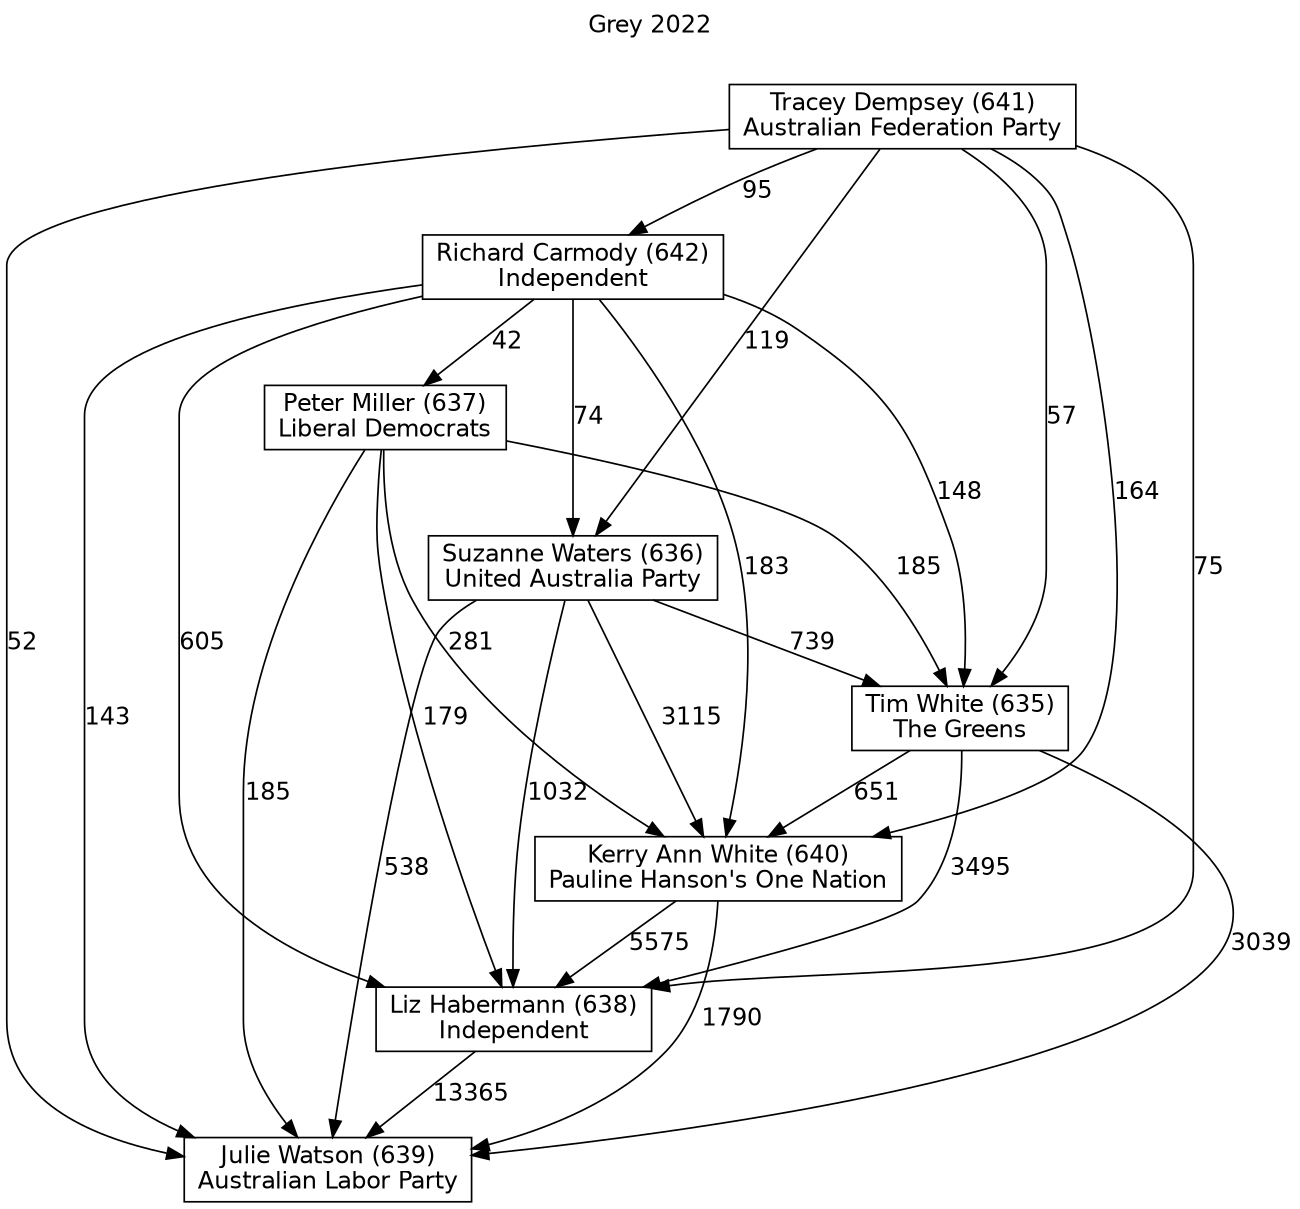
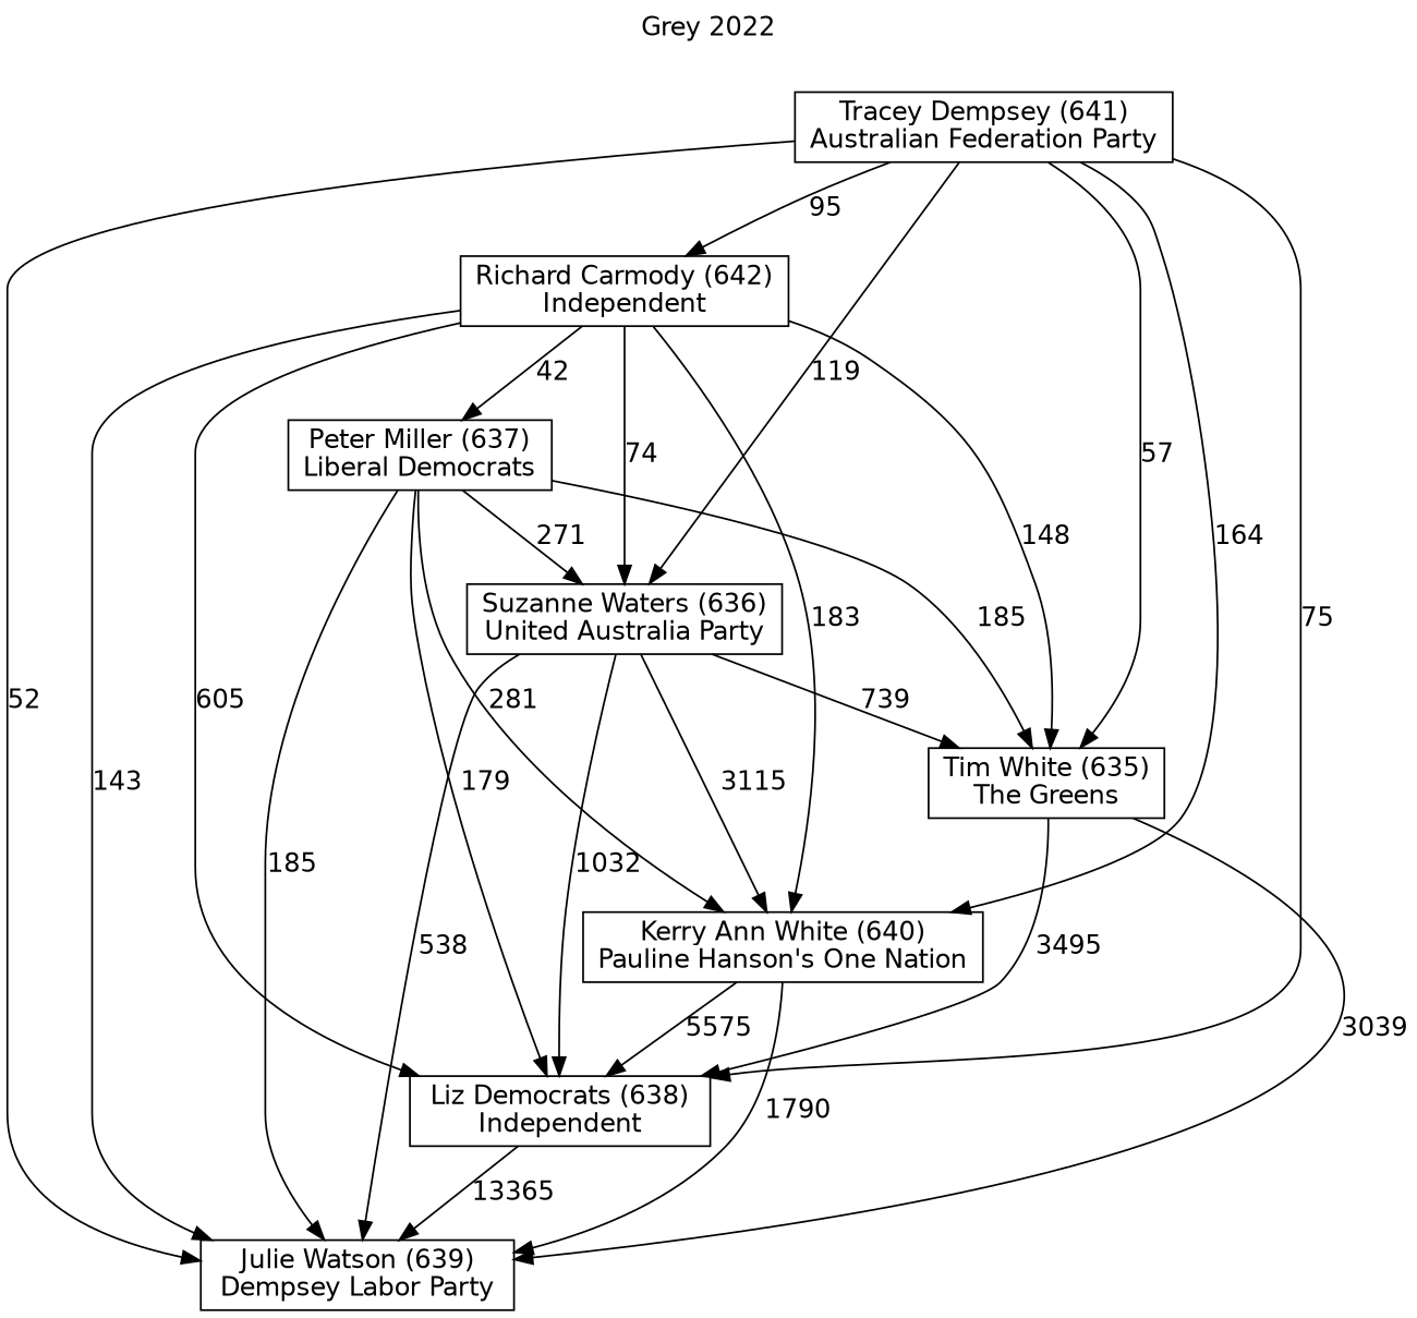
  digraph {
    fontname="DejaVu Sans"
    label="Grey 2022"
    labelloc=t
    mclimit=10
    node [fontname="DejaVu Sans" shape=box]
    edge [fontname="DejaVu Sans"]
    n1 [label="Suzanne Waters (636)\nUnited Australia Party"]
    n2 [label="Kerry Ann White (640)\nPauline Hanson's One Nation"]
    n3 [label="Tim White (635)\nThe Greens"]
-   n4 [label="Julie Watson (639)\nAustralian Labor Party"]
-   n5 [label="Liz Habermann (638)\nIndependent"]
+   n4 [label="Julie Watson (639)\nDempsey Labor Party"]
+   n5 [label="Liz Democrats (638)\nIndependent"]
    n6 [label="Peter Miller (637)\nLiberal Democrats"]
    n7 [label="Tracey Dempsey (641)\nAustralian Federation Party"]
    n8 [label="Richard Carmody (642)\nIndependent"]
    n1 -> n2 [label=3115]
    n1 -> n3 [label=739]
    n1 -> n4 [label=538]
    n1 -> n5 [label=1032]
    n2 -> n4 [label=1790]
    n2 -> n5 [label=5575]
-   n3 -> n2 [label=651]
    n3 -> n4 [label=3039]
    n3 -> n5 [label=3495]
    n5 -> n4 [label=13365]
+   n6 -> n1 [label=271]
    n6 -> n2 [label=281]
    n6 -> n3 [label=185]
    n6 -> n4 [label=185]
    n6 -> n5 [label=179]
    n7 -> n1 [label=119]
    n7 -> n2 [label=164]
    n7 -> n3 [label=57]
    n7 -> n4 [label=52]
    n7 -> n5 [label=75]
    n7 -> n8 [label=95]
    n8 -> n1 [label=74]
    n8 -> n2 [label=183]
    n8 -> n3 [label=148]
    n8 -> n4 [label=143]
    n8 -> n5 [label=605]
    n8 -> n6 [label=42]
  }
